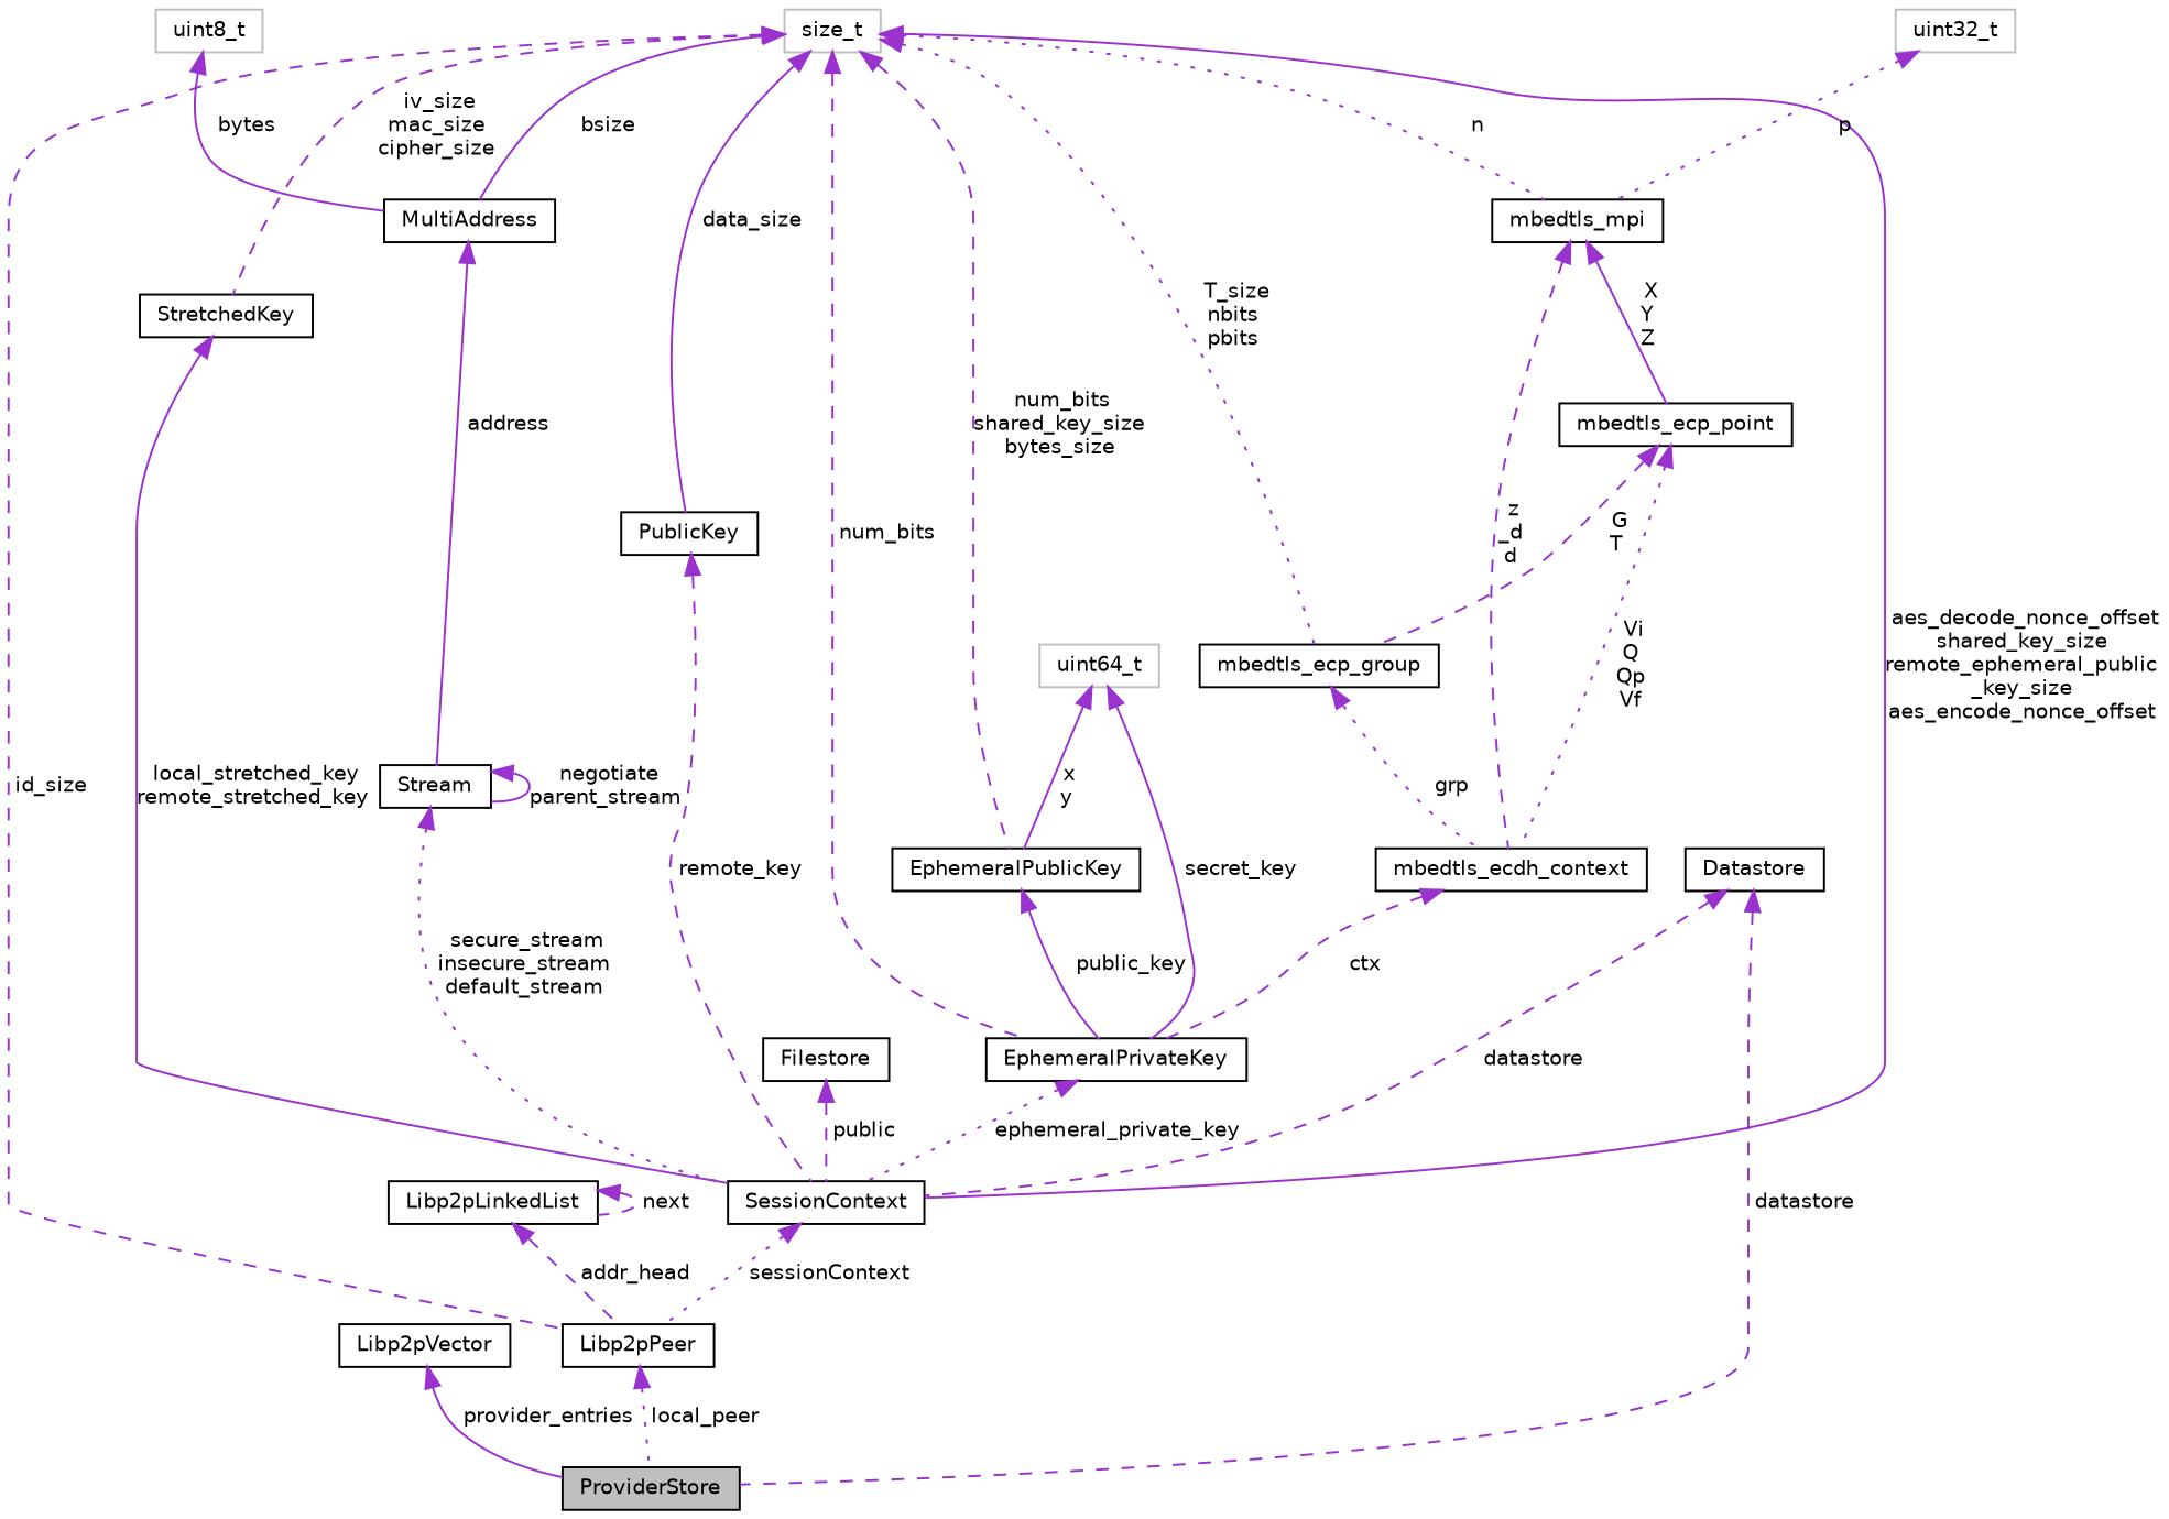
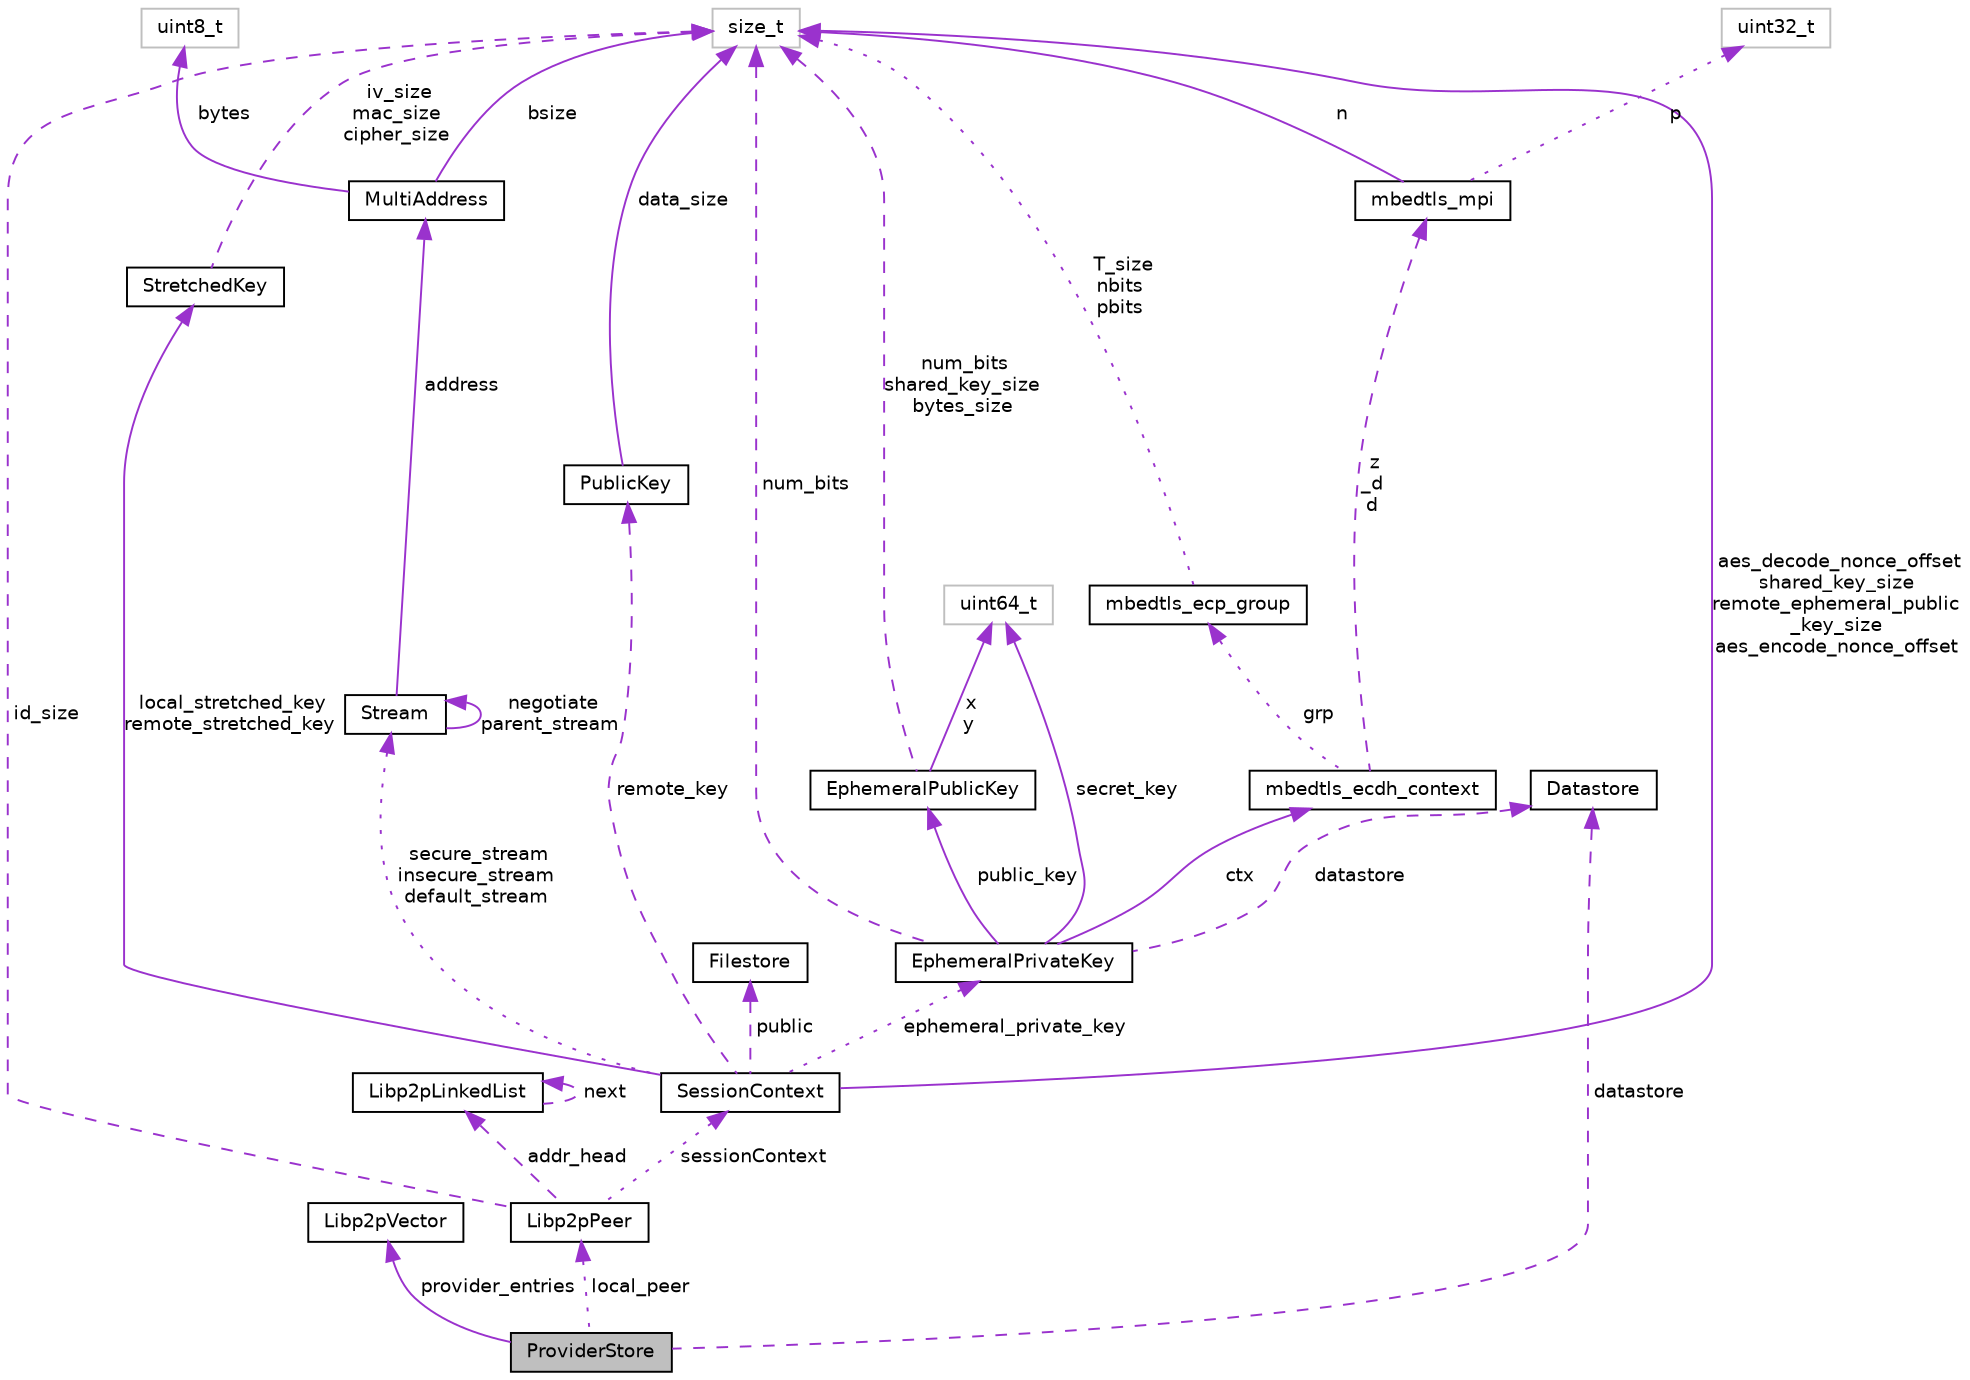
  digraph {
    node [color=black fillcolor=white fontname=Helvetica fontsize=10 shape=record style=filled]
    edge [color=darkorchid3 dir=back fontname=Helvetica fontsize=10 labelfontname=Helvetica labelfontsize=10 style=solid]
    n1 [fillcolor=grey75 fontcolor=black height=0.2 label=ProviderStore width=0.4]
    n2 [height=0.2 label=Libp2pVector width=0.4]
    n3 [height=0.2 label=Libp2pPeer width=0.4]
    n4 [height=0.2 label=SessionContext width=0.4]
    n5 [height=0.2 label=EphemeralPrivateKey width=0.4]
    n6 [color=grey75 height=0.2 label=uint64_t width=0.4]
    n7 [height=0.2 label=EphemeralPublicKey width=0.4]
    n8 [color=grey75 height=0.2 label=size_t width=0.4]
    n9 [height=0.2 label=mbedtls_ecp_group width=0.4]
    n10 [height=0.2 label=mbedtls_mpi width=0.4]
    n11 [height=0.2 label=StretchedKey width=0.4]
    n12 [height=0.2 label=PublicKey width=0.4]
    n13 [height=0.2 label=MultiAddress width=0.4]
    n14 [height=0.2 label=mbedtls_ecdh_context width=0.4]
-   n15 [height=0.2 label=mbedtls_ecp_point width=0.4]
    n16 [height=0.2 label=Stream width=0.4]
    n17 [color=grey75 height=0.2 label=uint32_t width=0.4]
    n18 [height=0.2 label=Filestore width=0.4]
    n19 [height=0.2 label=Datastore width=0.4]
    n20 [color=grey75 height=0.2 label=uint8_t width=0.4]
    n21 [height=0.2 label=Libp2pLinkedList width=0.4]
    n2 -> n1 [label=" provider_entries"]
    n3 -> n1 [label=" local_peer" style=dotted]
    n4 -> n3 [label=" sessionContext" style=dotted]
    n5 -> n4 [label=" ephemeral_private_key" style=dotted]
    n6 -> n5 [label=" secret_key"]
    n6 -> n7 [label=" x\ny"]
    n7 -> n5 [label=" public_key"]
    n8 -> n3 [label=" id_size" style=dashed]
    n8 -> n4 [label=" aes_decode_nonce_offset\nshared_key_size\nremote_ephemeral_public\l_key_size\naes_encode_nonce_offset"]
    n8 -> n5 [label=" num_bits" style=dashed]
    n8 -> n7 [label=" num_bits\nshared_key_size\nbytes_size" style=dashed]
    n8 -> n9 [label=" T_size\nnbits\npbits" style=dotted]
-   n8 -> n10 [label=" n" style=dotted]
+   n8 -> n10 [label=" n"]
    n8 -> n11 [label=" iv_size\nmac_size\ncipher_size" style=dashed]
    n8 -> n12 [label=" data_size"]
    n8 -> n13 [label=" bsize"]
    n9 -> n14 [label=" grp" style=dotted]
    n10 -> n14 [label=" z\n_d\nd" style=dashed]
-   n10 -> n15 [label=" X\nY\nZ"]
    n11 -> n4 [label=" local_stretched_key\nremote_stretched_key"]
    n12 -> n4 [label=" remote_key" style=dashed]
    n13 -> n16 [label=" address"]
-   n14 -> n5 [label=" ctx" style=dashed]
-   n15 -> n9 [label=" G\nT" style=dashed]
-   n15 -> n14 [label=" Vi\nQ\nQp\nVf" style=dotted]
+   n14 -> n5 [label=" ctx"]
    n16 -> n4 [label=" secure_stream\ninsecure_stream\ndefault_stream" style=dotted]
    n16 -> n16 [label=" negotiate\nparent_stream"]
    n17 -> n10 [label=" p" style=dotted]
    n18 -> n4 [label=" public" style=dashed]
    n19 -> n1 [label=" datastore" style=dashed]
-   n19 -> n4 [label=" datastore" style=dashed]
+   n19 -> n5 [label=" datastore" style=dashed]
    n20 -> n13 [label=" bytes"]
    n21 -> n3 [label=" addr_head" style=dashed]
    n21 -> n21 [label=" next" style=dashed]
  }
